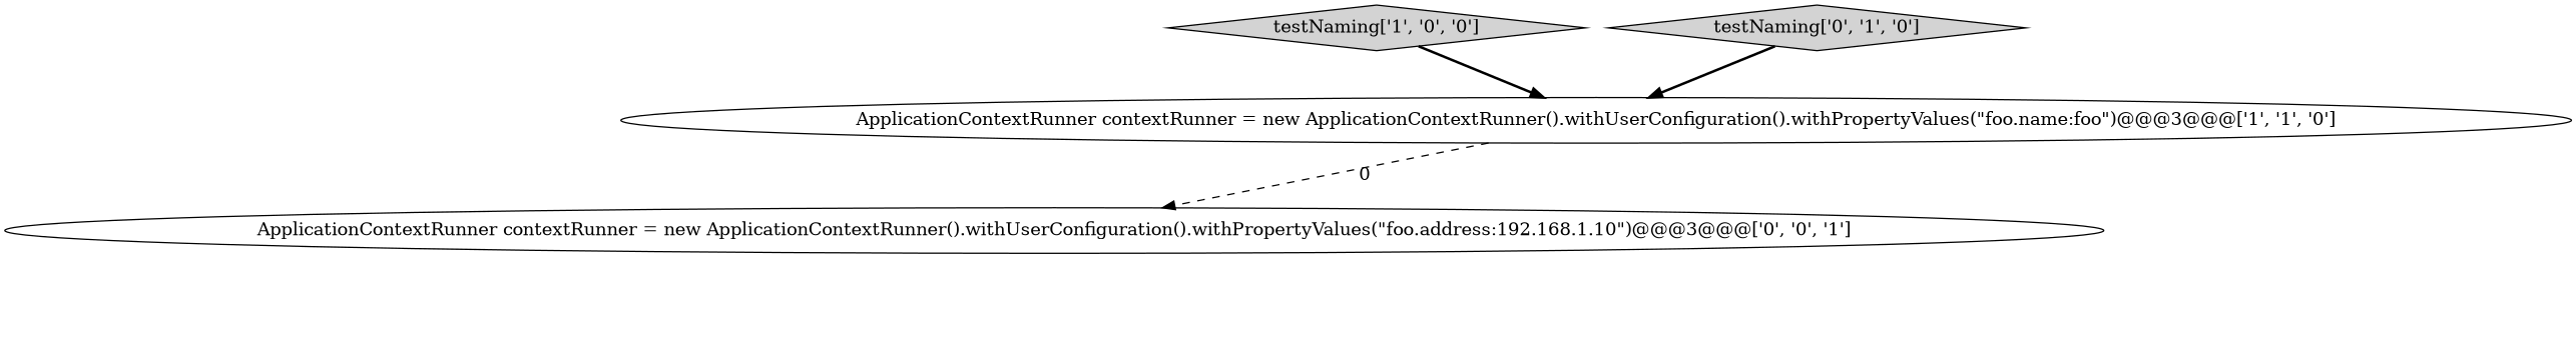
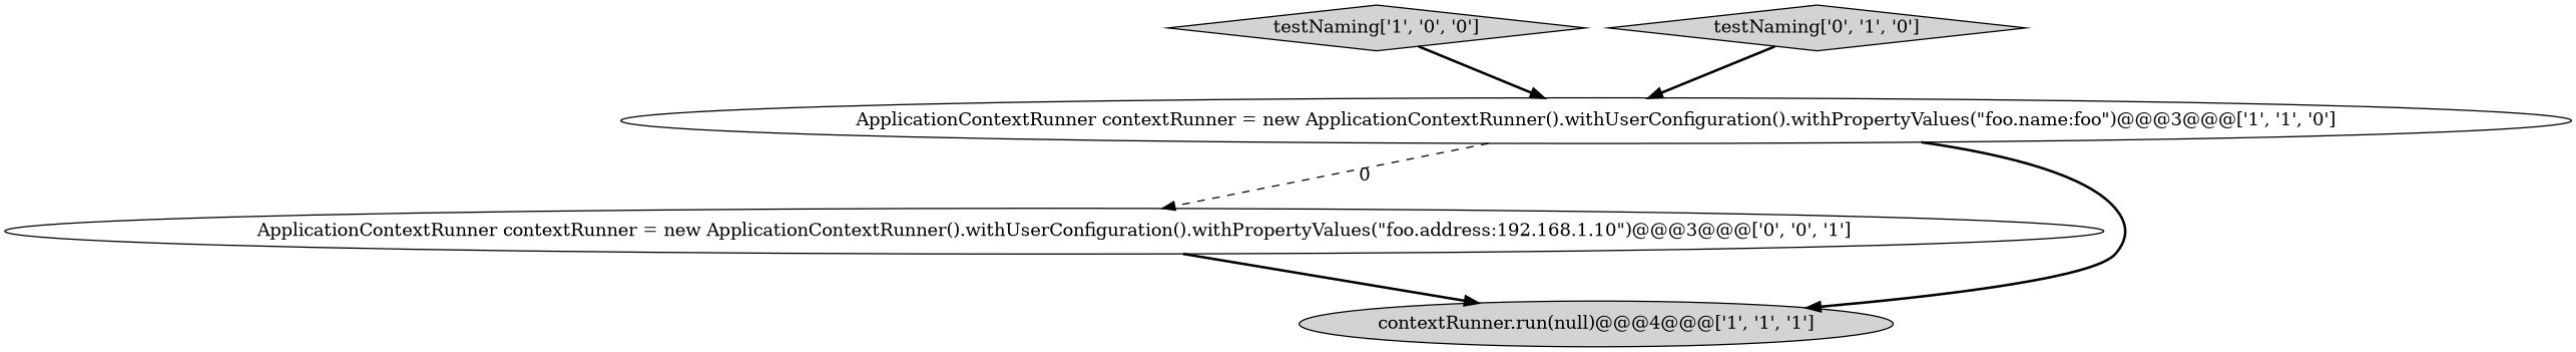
  digraph {
    node [fillcolor=lightgray shape=ellipse style=filled]
    edge [style=bold]
    n1 [fillcolor=white label="ApplicationContextRunner contextRunner = new ApplicationContextRunner().withUserConfiguration().withPropertyValues(\"foo.address:192.168.1.10\")@@@3@@@['0', '0', '1']"]
+   n2 [label="contextRunner.run(null)@@@4@@@['1', '1', '1']"]
    n3 [fillcolor=white label="ApplicationContextRunner contextRunner = new ApplicationContextRunner().withUserConfiguration().withPropertyValues(\"foo.name:foo\")@@@3@@@['1', '1', '0']"]
    n4 [label="testNaming['1', '0', '0']" shape=diamond]
    n5 [label="testNaming['0', '1', '0']" shape=diamond]
+   n1 -> n2
    n3 -> n1 [label=0 style=dashed]
+   n3 -> n2
    n4 -> n3
    n5 -> n3
  }
